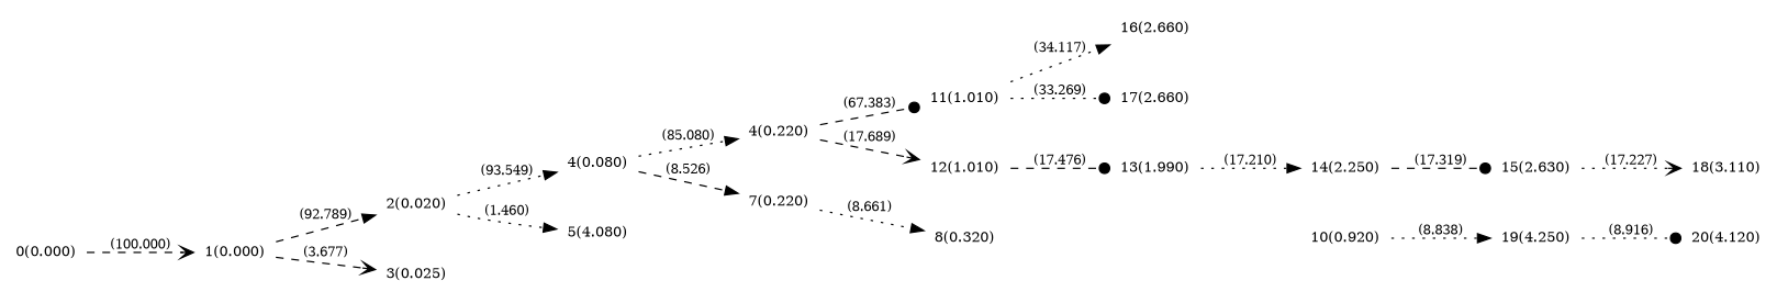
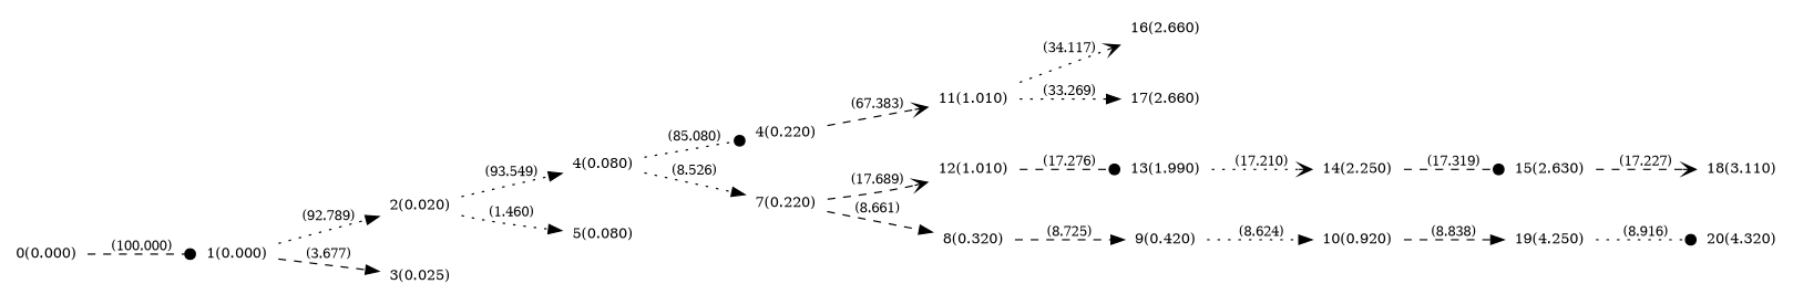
  digraph {
    rankdir=LR
    node [color=black fontsize=11 shape=plaintext]
    edge [arrowhead=normal fontsize=10 style=dashed]
    n1 [label="0(0.000)"]
    n2 [color=darkgreen label="1(0.000)"]
    n3 [label="2(0.020)"]
    n4 [label="3(0.025)"]
    n5 [color=brown label="4(0.080)"]
-   n6 [color=darkgreen label="5(4.080)"]
+   n6 [color=darkgreen label="5(0.080)"]
    n7 [label="4(0.220)"]
    n8 [color=brown label="7(0.220)"]
    n9 [label="11(1.010)"]
    n10 [color=brown label="12(1.010)"]
    n11 [color=brown label="8(0.320)"]
    n12 [label="16(2.660)"]
    n13 [label="17(2.660)"]
    n14 [color=darkgreen label="13(1.990)"]
+   n15 [color=purple label="9(0.420)"]
    n16 [label="10(0.920)"]
    n17 [label="19(4.250)"]
-   n18 [color=darkgreen label="20(4.120)"]
+   n18 [color=darkgreen label="20(4.320)"]
    n19 [color=brown label="14(2.250)"]
    n20 [color=darkgreen label="15(2.630)"]
    n21 [color=purple label="18(3.110)"]
-   n1 -> n2 [arrowhead=vee label="(100.000)"]
-   n2 -> n3 [label="(92.789)"]
-   n2 -> n4 [arrowhead=vee label="(3.677)"]
+   n1 -> n2 [arrowhead=dot label="(100.000)"]
+   n2 -> n3 [label="(92.789)" style=dotted]
+   n2 -> n4 [label="(3.677)"]
    n3 -> n5 [label="(93.549)" style=dotted]
    n3 -> n6 [label="(1.460)" style=dotted]
-   n5 -> n7 [label="(85.080)" style=dotted]
-   n5 -> n8 [label="(8.526)"]
-   n7 -> n9 [arrowhead=dot label="(67.383)"]
-   n7 -> n10 [arrowhead=vee label="(17.689)"]
-   n8 -> n11 [label="(8.661)" style=dotted]
-   n9 -> n12 [label="(34.117)" style=dotted]
-   n9 -> n13 [arrowhead=dot label="(33.269)" style=dotted]
-   n10 -> n14 [arrowhead=dot label="(17.476)"]
-   n14 -> n19 [label="(17.210)" style=dotted]
-   n16 -> n17 [label="(8.838)" style=dotted]
+   n5 -> n7 [arrowhead=dot label="(85.080)" style=dotted]
+   n5 -> n8 [label="(8.526)" style=dotted]
+   n7 -> n9 [arrowhead=vee label="(67.383)"]
+   n8 -> n10 [arrowhead=vee label="(17.689)"]
+   n8 -> n11 [label="(8.661)"]
+   n9 -> n12 [arrowhead=vee label="(34.117)" style=dotted]
+   n9 -> n13 [label="(33.269)" style=dotted]
+   n10 -> n14 [arrowhead=dot label="(17.276)"]
+   n11 -> n15 [label="(8.725)"]
+   n14 -> n19 [arrowhead=vee label="(17.210)" style=dotted]
+   n15 -> n16 [label="(8.624)" style=dotted]
+   n16 -> n17 [label="(8.838)"]
    n17 -> n18 [arrowhead=dot label="(8.916)" style=dotted]
    n19 -> n20 [arrowhead=dot label="(17.319)"]
-   n20 -> n21 [arrowhead=vee label="(17.227)" style=dotted]
+   n20 -> n21 [arrowhead=vee label="(17.227)"]
  }
